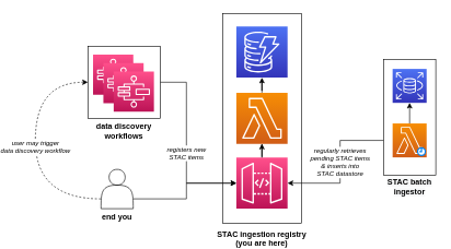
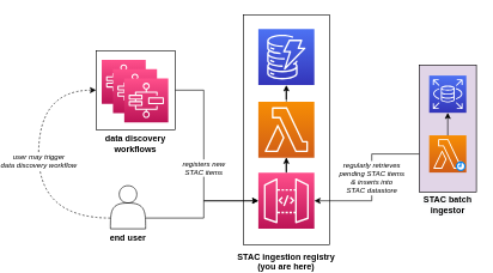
  <mxCell id="0" />
  <mxCell id="1" parent="0" />
  <mxCell id="2" value="STAC ingestion registry&#10;(you are here)" style="group;verticalAlign=bottom;spacingBottom=-40;fontStyle=1" vertex="1" connectable="0" parent="1"><mxGeometry x="225" y="20" width="120" height="320" as="geometry" /></mxCell>
  <mxCell id="3" value="" style="rounded=0;whiteSpace=wrap;html=1;" vertex="1" parent="2"><mxGeometry width="120" height="320" as="geometry" /></mxCell>
  <mxCell id="4" value="" style="sketch=0;points=[[0,0,0],[0.25,0,0],[0.5,0,0],[0.75,0,0],[1,0,0],[0,1,0],[0.25,1,0],[0.5,1,0],[0.75,1,0],[1,1,0],[0,0.25,0],[0,0.5,0],[0,0.75,0],[1,0.25,0],[1,0.5,0],[1,0.75,0]];outlineConnect=0;fontColor=#232F3E;gradientColor=#4D72F3;gradientDirection=north;fillColor=#3334B9;strokeColor=#ffffff;dashed=0;verticalLabelPosition=bottom;verticalAlign=top;align=center;html=1;fontSize=12;fontStyle=0;aspect=fixed;shape=mxgraph.aws4.resourceIcon;resIcon=mxgraph.aws4.dynamodb;" vertex="1" parent="2"><mxGeometry x="21" y="20" width="78" height="78" as="geometry" /></mxCell>
  <mxCell id="5" value="" style="sketch=0;points=[[0,0,0],[0.25,0,0],[0.5,0,0],[0.75,0,0],[1,0,0],[0,1,0],[0.25,1,0],[0.5,1,0],[0.75,1,0],[1,1,0],[0,0.25,0],[0,0.5,0],[0,0.75,0],[1,0.25,0],[1,0.5,0],[1,0.75,0]];outlineConnect=0;fontColor=#232F3E;gradientColor=#FF4F8B;gradientDirection=north;fillColor=#BC1356;strokeColor=#ffffff;dashed=0;verticalLabelPosition=bottom;verticalAlign=top;align=center;html=1;fontSize=12;fontStyle=0;aspect=fixed;shape=mxgraph.aws4.resourceIcon;resIcon=mxgraph.aws4.api_gateway;" vertex="1" parent="2"><mxGeometry x="21" y="220" width="78" height="78" as="geometry" /></mxCell>
  <mxCell id="6" style="edgeStyle=orthogonalEdgeStyle;rounded=0;orthogonalLoop=1;jettySize=auto;html=1;exitX=0.5;exitY=0;exitDx=0;exitDy=0;exitPerimeter=0;" edge="1" parent="2" source="8" target="4"><mxGeometry relative="1" as="geometry"><mxPoint x="60" y="120" as="sourcePoint" /></mxGeometry></mxCell>
  <mxCell id="7" style="edgeStyle=orthogonalEdgeStyle;rounded=0;orthogonalLoop=1;jettySize=auto;html=1;entryX=0.5;entryY=1;entryDx=0;entryDy=0;entryPerimeter=0;" edge="1" parent="2" source="5" target="8"><mxGeometry relative="1" as="geometry"><mxPoint x="60" y="192" as="targetPoint" /></mxGeometry></mxCell>
  <mxCell id="8" value="" style="sketch=0;points=[[0,0,0],[0.25,0,0],[0.5,0,0],[0.75,0,0],[1,0,0],[0,1,0],[0.25,1,0],[0.5,1,0],[0.75,1,0],[1,1,0],[0,0.25,0],[0,0.5,0],[0,0.75,0],[1,0.25,0],[1,0.5,0],[1,0.75,0]];outlineConnect=0;fontColor=#232F3E;gradientColor=#F78E04;gradientDirection=north;fillColor=#D05C17;strokeColor=#ffffff;dashed=0;verticalLabelPosition=bottom;verticalAlign=top;align=center;html=1;fontSize=12;fontStyle=0;aspect=fixed;shape=mxgraph.aws4.resourceIcon;resIcon=mxgraph.aws4.lambda;" vertex="1" parent="2"><mxGeometry x="21" y="121" width="78" height="78" as="geometry" /></mxCell>
  <mxCell id="9" value="&lt;meta charset=&quot;utf-8&quot; style=&quot;font-size: 10px;&quot;&gt;&lt;i style=&quot;color: rgb(0, 0, 0); font-family: helvetica; font-size: 10px; font-weight: 400; letter-spacing: normal; text-align: center; text-indent: 0px; text-transform: none; word-spacing: 0px;&quot;&gt;registers new&lt;br style=&quot;font-size: 10px;&quot;&gt;STAC items&lt;/i&gt;" style="edgeStyle=orthogonalEdgeStyle;rounded=0;orthogonalLoop=1;jettySize=auto;html=1;entryX=0;entryY=0.5;entryDx=0;entryDy=0;entryPerimeter=0;fontSize=10;exitX=1;exitY=0.5;exitDx=0;exitDy=0;" edge="1" parent="1" source="22" target="5"><mxGeometry x="0.096" relative="1" as="geometry"><Array as="points"><mxPoint x="170" y="125" /><mxPoint x="170" y="279" /></Array><mxPoint as="offset" /></mxGeometry></mxCell>
  <mxCell id="10" value="regularly retrieves&lt;br&gt;pending STAC items &lt;br&gt;&amp;amp;&amp;nbsp;inserts into&lt;br&gt;STAC datastore" style="edgeStyle=orthogonalEdgeStyle;rounded=0;orthogonalLoop=1;jettySize=auto;html=1;entryX=1;entryY=0.5;entryDx=0;entryDy=0;entryPerimeter=0;fontSize=10;fontStyle=2" edge="1" parent="1" source="14" target="5"><mxGeometry relative="1" as="geometry" /></mxCell>
  <mxCell id="11" value="" style="group" vertex="1" connectable="0" parent="1"><mxGeometry x="470" y="90" width="81" height="177" as="geometry" /></mxCell>
- <mxCell id="12" value="&lt;meta charset=&quot;utf-8&quot;&gt;&lt;span style=&quot;color: rgb(0, 0, 0); font-family: helvetica; font-size: 12px; font-style: normal; font-weight: 700; letter-spacing: normal; text-align: center; text-indent: 0px; text-transform: none; word-spacing: 0px; background-color: rgb(248, 249, 250); display: inline; float: none;&quot;&gt;STAC batch ingestor&lt;/span&gt;" style="rounded=0;whiteSpace=wrap;html=1;fontSize=10;verticalAlign=bottom;spacingBottom=-35;" vertex="1" parent="11"><mxGeometry width="79.672" height="177" as="geometry" /></mxCell>
+ <mxCell id="12" value="&lt;meta charset=&quot;utf-8&quot;&gt;&lt;span style=&quot;color: rgb(0, 0, 0); font-family: helvetica; font-size: 12px; font-style: normal; font-weight: 700; letter-spacing: normal; text-align: center; text-indent: 0px; text-transform: none; word-spacing: 0px; background-color: rgb(248, 249, 250); display: inline; float: none;&quot;&gt;STAC batch ingestor&lt;/span&gt;" style="rounded=0;whiteSpace=wrap;html=1;fontSize=10;verticalAlign=bottom;spacingBottom=-35;fillColor=#e1d5e7;" vertex="1" parent="11"><mxGeometry width="79.672" height="177" as="geometry" /></mxCell>
  <mxCell id="13" value="" style="group" vertex="1" connectable="0" parent="11"><mxGeometry x="13.943" y="97.88" width="67.057" height="75.041" as="geometry" /></mxCell>
  <mxCell id="14" value="" style="sketch=0;points=[[0,0,0],[0.25,0,0],[0.5,0,0],[0.75,0,0],[1,0,0],[0,1,0],[0.25,1,0],[0.5,1,0],[0.75,1,0],[1,1,0],[0,0.25,0],[0,0.5,0],[0,0.75,0],[1,0.25,0],[1,0.5,0],[1,0.75,0]];outlineConnect=0;fontColor=#232F3E;gradientColor=#F78E04;gradientDirection=north;fillColor=#D05C17;strokeColor=#ffffff;dashed=0;verticalLabelPosition=bottom;verticalAlign=top;align=center;html=1;fontSize=12;fontStyle=0;aspect=fixed;shape=mxgraph.aws4.resourceIcon;resIcon=mxgraph.aws4.lambda;" vertex="1" parent="13"><mxGeometry width="51.787" height="51.787" as="geometry" /></mxCell>
  <mxCell id="15" value="" style="html=1;verticalLabelPosition=bottom;align=center;labelBackgroundColor=#ffffff;verticalAlign=top;strokeWidth=2;strokeColor=#0080F0;shadow=0;dashed=0;shape=mxgraph.ios7.icons.clock;fontSize=10;" vertex="1" parent="13"><mxGeometry x="38.06" y="37.12" width="11.79" height="11.79" as="geometry" /></mxCell>
  <mxCell id="16" value="" style="sketch=0;points=[[0,0,0],[0.25,0,0],[0.5,0,0],[0.75,0,0],[1,0,0],[0,1,0],[0.25,1,0],[0.5,1,0],[0.75,1,0],[1,1,0],[0,0.25,0],[0,0.5,0],[0,0.75,0],[1,0.25,0],[1,0.5,0],[1,0.75,0]];outlineConnect=0;fontColor=#232F3E;gradientColor=#4D72F3;gradientDirection=north;fillColor=#3334B9;strokeColor=#ffffff;dashed=0;verticalLabelPosition=bottom;verticalAlign=top;align=center;html=1;fontSize=12;fontStyle=0;aspect=fixed;shape=mxgraph.aws4.resourceIcon;resIcon=mxgraph.aws4.rds;" vertex="1" parent="11"><mxGeometry x="13.943" y="14.682" width="51.787" height="51.787" as="geometry" /></mxCell>
  <mxCell id="17" style="edgeStyle=orthogonalEdgeStyle;rounded=0;orthogonalLoop=1;jettySize=auto;html=1;exitX=0.5;exitY=0;exitDx=0;exitDy=0;exitPerimeter=0;entryX=0.5;entryY=1;entryDx=0;entryDy=0;entryPerimeter=0;fontSize=10;" edge="1" parent="11" source="14" target="16"><mxGeometry relative="1" as="geometry" /></mxCell>
  <mxCell id="18" value="" style="shape=image;verticalLabelPosition=bottom;labelBackgroundColor=default;verticalAlign=top;aspect=fixed;imageAspect=0;image=https://d1.awsstatic.com/logos/opensource%20logos/PostgreSQL_logo.3colors.540x557.ebfae0ecff1f9f5783f59493d21ec94947d0d79d.png;" vertex="1" parent="11"><mxGeometry x="48.996" y="49.208" width="16.731" height="17.262" as="geometry" /></mxCell>
  <mxCell id="19" style="edgeStyle=orthogonalEdgeStyle;rounded=0;orthogonalLoop=1;jettySize=auto;html=1;entryX=0;entryY=0.5;entryDx=0;entryDy=0;entryPerimeter=0;fontSize=10;exitX=1;exitY=0.75;exitDx=0;exitDy=0;" edge="1" parent="1" source="27" target="5"><mxGeometry relative="1" as="geometry"><Array as="points"><mxPoint x="170" y="303" /><mxPoint x="170" y="279" /></Array></mxGeometry></mxCell>
  <mxCell id="20" value="" style="group" vertex="1" connectable="0" parent="1"><mxGeometry x="20" y="70" width="110" height="248" as="geometry" /></mxCell>
  <mxCell id="21" value="" style="group" vertex="1" connectable="0" parent="20"><mxGeometry width="110" height="120" as="geometry" /></mxCell>
  <mxCell id="22" value="&lt;span style=&quot;font-weight: 700&quot;&gt;data discovery workflows&lt;/span&gt;" style="whiteSpace=wrap;html=1;aspect=fixed;verticalAlign=bottom;spacingBottom=-35;spacing=0;" vertex="1" parent="21"><mxGeometry width="110" height="110" as="geometry" /></mxCell>
  <mxCell id="23" value="" style="sketch=0;points=[[0,0,0],[0.25,0,0],[0.5,0,0],[0.75,0,0],[1,0,0],[0,1,0],[0.25,1,0],[0.5,1,0],[0.75,1,0],[1,1,0],[0,0.25,0],[0,0.5,0],[0,0.75,0],[1,0.25,0],[1,0.5,0],[1,0.75,0]];outlineConnect=0;fontColor=#232F3E;gradientColor=#FF4F8B;gradientDirection=north;fillColor=#BC1356;strokeColor=#ffffff;dashed=0;verticalLabelPosition=bottom;verticalAlign=top;align=center;html=1;fontSize=12;fontStyle=0;aspect=fixed;shape=mxgraph.aws4.resourceIcon;resIcon=mxgraph.aws4.step_functions;" vertex="1" parent="21"><mxGeometry x="7.857" y="12.857" width="61.286" height="61.286" as="geometry" /></mxCell>
  <mxCell id="24" value="" style="sketch=0;points=[[0,0,0],[0.25,0,0],[0.5,0,0],[0.75,0,0],[1,0,0],[0,1,0],[0.25,1,0],[0.5,1,0],[0.75,1,0],[1,1,0],[0,0.25,0],[0,0.5,0],[0,0.75,0],[1,0.25,0],[1,0.5,0],[1,0.75,0]];outlineConnect=0;fontColor=#232F3E;gradientColor=#FF4F8B;gradientDirection=north;fillColor=#BC1356;strokeColor=#ffffff;dashed=0;verticalLabelPosition=bottom;verticalAlign=top;align=center;html=1;fontSize=12;fontStyle=0;aspect=fixed;shape=mxgraph.aws4.resourceIcon;resIcon=mxgraph.aws4.step_functions;" vertex="1" parent="21"><mxGeometry x="23.571" y="25.714" width="61.286" height="61.286" as="geometry" /></mxCell>
  <mxCell id="25" value="" style="sketch=0;points=[[0,0,0],[0.25,0,0],[0.5,0,0],[0.75,0,0],[1,0,0],[0,1,0],[0.25,1,0],[0.5,1,0],[0.75,1,0],[1,1,0],[0,0.25,0],[0,0.5,0],[0,0.75,0],[1,0.25,0],[1,0.5,0],[1,0.75,0]];outlineConnect=0;fontColor=#232F3E;gradientColor=#FF4F8B;gradientDirection=north;fillColor=#BC1356;strokeColor=#ffffff;dashed=0;verticalLabelPosition=bottom;verticalAlign=bottom;align=center;html=1;fontSize=12;fontStyle=0;aspect=fixed;shape=mxgraph.aws4.resourceIcon;resIcon=mxgraph.aws4.step_functions;" vertex="1" parent="21"><mxGeometry x="39.286" y="38.571" width="61.286" height="61.286" as="geometry" /></mxCell>
  <mxCell id="26" value="&lt;i style=&quot;font-size: 10px;&quot;&gt;user may trigger &lt;br style=&quot;font-size: 10px;&quot;&gt;data discovery workflow&lt;/i&gt;" style="edgeStyle=orthogonalEdgeStyle;curved=1;rounded=0;orthogonalLoop=1;jettySize=auto;html=1;entryX=0;entryY=0.5;entryDx=0;entryDy=0;fontSize=10;exitX=0;exitY=0.75;exitDx=0;exitDy=0;dashed=1;" edge="1" parent="20" source="27" target="22"><mxGeometry relative="1" as="geometry"><Array as="points"><mxPoint x="-80" y="233" /><mxPoint x="-80" y="55" /></Array></mxGeometry></mxCell>
- <mxCell id="27" value="&lt;b style=&quot;font-size: 12px;&quot;&gt;end you&lt;/b&gt;" style="shape=actor;whiteSpace=wrap;html=1;labelBackgroundColor=none;fontSize=12;verticalAlign=bottom;spacingBottom=-20;spacing=0;" vertex="1" parent="20"><mxGeometry x="20" y="188" width="49" height="60" as="geometry" /></mxCell>
+ <mxCell id="27" value="&lt;b style=&quot;font-size: 12px;&quot;&gt;end user&lt;/b&gt;" style="shape=actor;whiteSpace=wrap;html=1;labelBackgroundColor=none;fontSize=12;verticalAlign=bottom;spacingBottom=-20;spacing=0;" vertex="1" parent="20"><mxGeometry x="20" y="188" width="49" height="60" as="geometry" /></mxCell>
